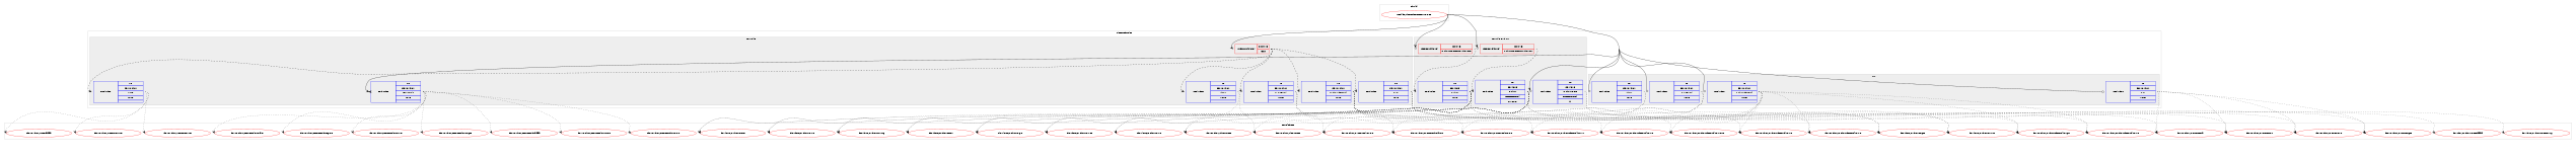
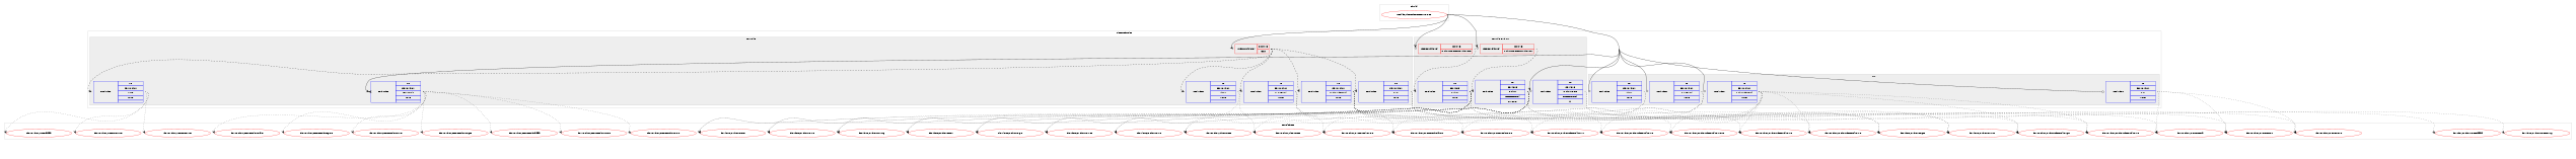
  digraph {
    compound=true
    concentrate=true
    fontname=Helvetica
    fontsize=10
    newrank=true
    rankdir=TB
    ranksep=1.5
    node [color=red fontname=Helvetica fontsize=10]
    edge [arrowhead=vee headport=w style=dotted tailport=e weight=100]
    n1 [label="net-libs/ripe-atlas-sagan-1.1.10" width=4]
    n2 [color=blue label=<<TABLE BORDER="0" CELLBORDER="1" CELLSPACING="0" CELLPADDING="4" WIDTH="220"><TR><TD ROWSPAN="6" CELLPADDING="30">pack_dep</TD></TR><TR><TD WIDTH="110">no</TD></TR><TR><TD>dev-python</TD></TR><TR><TD>python-dateutil</TD></TR><TR><TD>none</TD></TR><TR><TD></TD></TR></TABLE>> shape=none]
    n3 [color=blue label=<<TABLE BORDER="0" CELLBORDER="1" CELLSPACING="0" CELLPADDING="4" WIDTH="220"><TR><TD ROWSPAN="6" CELLPADDING="30">pack_dep</TD></TR><TR><TD WIDTH="110">no</TD></TR><TR><TD>dev-python</TD></TR><TR><TD>pytz</TD></TR><TR><TD>none</TD></TR><TR><TD></TD></TR></TABLE>> shape=none]
    n4 [color=blue label=<<TABLE BORDER="0" CELLBORDER="1" CELLSPACING="0" CELLPADDING="4" WIDTH="220"><TR><TD ROWSPAN="6" CELLPADDING="30">pack_dep</TD></TR><TR><TD WIDTH="110">no</TD></TR><TR><TD>dev-python</TD></TR><TR><TD>pyopenssl</TD></TR><TR><TD>none</TD></TR><TR><TD></TD></TR></TABLE>> shape=none]
    n5 [color=blue label=<<TABLE BORDER="0" CELLBORDER="1" CELLSPACING="0" CELLPADDING="4" WIDTH="220"><TR><TD ROWSPAN="6" CELLPADDING="30">pack_dep</TD></TR><TR><TD WIDTH="110">no</TD></TR><TR><TD>dev-python</TD></TR><TR><TD>ujson</TD></TR><TR><TD>none</TD></TR><TR><TD></TD></TR></TABLE>> shape=none]
    n6 [color=blue label=<<TABLE BORDER="0" CELLBORDER="1" CELLSPACING="0" CELLPADDING="4" WIDTH="220"><TR><TD ROWSPAN="6" CELLPADDING="30">pack_dep</TD></TR><TR><TD WIDTH="110">no</TD></TR><TR><TD>dev-python</TD></TR><TR><TD>nose</TD></TR><TR><TD>none</TD></TR><TR><TD></TD></TR></TABLE>> shape=none]
    n7 [label=<<TABLE BORDER="0" CELLBORDER="1" CELLSPACING="0" CELLPADDING="4"><TR><TD ROWSPAN="3" CELLPADDING="10">use_conditional</TD></TR><TR><TD>positive</TD></TR><TR><TD>test</TD></TR></TABLE>> shape=none]
    n8 [color=blue label=<<TABLE BORDER="0" CELLBORDER="1" CELLSPACING="0" CELLPADDING="4" WIDTH="220"><TR><TD ROWSPAN="6" CELLPADDING="30">pack_dep</TD></TR><TR><TD WIDTH="110">no</TD></TR><TR><TD>dev-python</TD></TR><TR><TD>setuptools</TD></TR><TR><TD>none</TD></TR><TR><TD></TD></TR></TABLE>> shape=none]
    n9 [color=blue label=<<TABLE BORDER="0" CELLBORDER="1" CELLSPACING="0" CELLPADDING="4" WIDTH="220"><TR><TD ROWSPAN="6" CELLPADDING="30">pack_dep</TD></TR><TR><TD WIDTH="110">no</TD></TR><TR><TD>dev-lang</TD></TR><TR><TD>python</TD></TR><TR><TD>greaterequal</TD></TR><TR><TD>2.7.5-r2</TD></TR></TABLE>> shape=none]
    n10 [label=<<TABLE BORDER="0" CELLBORDER="1" CELLSPACING="0" CELLPADDING="4"><TR><TD ROWSPAN="3" CELLPADDING="10">use_conditional</TD></TR><TR><TD>positive</TD></TR><TR><TD>python_targets_python2_7</TD></TR></TABLE>> shape=none]
    n11 [color=blue label=<<TABLE BORDER="0" CELLBORDER="1" CELLSPACING="0" CELLPADDING="4" WIDTH="220"><TR><TD ROWSPAN="6" CELLPADDING="30">pack_dep</TD></TR><TR><TD WIDTH="110">no</TD></TR><TR><TD>dev-lang</TD></TR><TR><TD>python</TD></TR><TR><TD>none</TD></TR><TR><TD></TD></TR></TABLE>> shape=none]
    n12 [label=<<TABLE BORDER="0" CELLBORDER="1" CELLSPACING="0" CELLPADDING="4"><TR><TD ROWSPAN="3" CELLPADDING="10">use_conditional</TD></TR><TR><TD>positive</TD></TR><TR><TD>python_targets_python3_5</TD></TR></TABLE>> shape=none]
    n13 [color=blue label=<<TABLE BORDER="0" CELLBORDER="1" CELLSPACING="0" CELLPADDING="4" WIDTH="220"><TR><TD ROWSPAN="6" CELLPADDING="30">pack_dep</TD></TR><TR><TD WIDTH="110">no</TD></TR><TR><TD>dev-lang</TD></TR><TR><TD>python-exec</TD></TR><TR><TD>greaterequal</TD></TR><TR><TD>2</TD></TR></TABLE>> shape=none]
    n14 [color=blue label=<<TABLE BORDER="0" CELLBORDER="1" CELLSPACING="0" CELLPADDING="4" WIDTH="220"><TR><TD ROWSPAN="6" CELLPADDING="30">pack_dep</TD></TR><TR><TD WIDTH="110">no</TD></TR><TR><TD>dev-python</TD></TR><TR><TD>pyopenssl</TD></TR><TR><TD>none</TD></TR><TR><TD></TD></TR></TABLE>> shape=none]
    n15 [color=blue label=<<TABLE BORDER="0" CELLBORDER="1" CELLSPACING="0" CELLPADDING="4" WIDTH="220"><TR><TD ROWSPAN="6" CELLPADDING="30">pack_dep</TD></TR><TR><TD WIDTH="110">no</TD></TR><TR><TD>dev-python</TD></TR><TR><TD>python-dateutil</TD></TR><TR><TD>none</TD></TR><TR><TD></TD></TR></TABLE>> shape=none]
    n16 [color=blue label=<<TABLE BORDER="0" CELLBORDER="1" CELLSPACING="0" CELLPADDING="4" WIDTH="220"><TR><TD ROWSPAN="6" CELLPADDING="30">pack_dep</TD></TR><TR><TD WIDTH="110">no</TD></TR><TR><TD>dev-python</TD></TR><TR><TD>pytz</TD></TR><TR><TD>none</TD></TR><TR><TD></TD></TR></TABLE>> shape=none]
    n17 [color=blue label=<<TABLE BORDER="0" CELLBORDER="1" CELLSPACING="0" CELLPADDING="4" WIDTH="220"><TR><TD ROWSPAN="6" CELLPADDING="30">pack_dep</TD></TR><TR><TD WIDTH="110">no</TD></TR><TR><TD>dev-python</TD></TR><TR><TD>ujson</TD></TR><TR><TD>none</TD></TR><TR><TD></TD></TR></TABLE>> shape=none]
    n18 [label="dev-python/python-dateutil-2.6.1" width=4]
    n19 [label="dev-python/python-dateutil-2.7.1" width=4]
    n20 [label="dev-python/python-dateutil-2.7.2" width=4]
    n21 [label="dev-python/python-dateutil-2.7.2-r1" width=4]
    n22 [label="dev-python/python-dateutil-2.7.3" width=4]
    n23 [label="dev-python/python-dateutil-2.7.4" width=4]
    n24 [label="dev-python/python-dateutil-2.7.5" width=4]
-   n25 [label="dev-python/pytz-2016.3" width=4]
    n26 [label="dev-python/pytz-2017.2" width=4]
    n27 [label="dev-python/pytz-2018.4" width=4]
    n28 [label="dev-python/pytz-2018.9" width=4]
    n29 [label="dev-python/pyopenssl-17.5.0" width=4]
    n30 [label="dev-python/pyopenssl-18.0.0" width=4]
    n31 [label="dev-python/pyopenssl-19.0.0" width=4]
    n32 [label="dev-python/ujson-1.33" width=4]
    n33 [label="dev-python/ujson-1.35" width=4]
    n34 [label="dev-python/nose-1.3.7-r1" width=4]
    n35 [label="dev-python/nose-1.3.7-r3" width=4]
    n36 [label="dev-python/nose-9999" width=4]
    n37 [label="dev-python/setuptools-36.3.2" width=4]
    n38 [label="dev-python/setuptools-40.6.3" width=4]
    n39 [label="dev-python/setuptools-40.7.3" width=4]
    n40 [label="dev-python/setuptools-40.8.0" width=4]
    n41 [label="dev-python/setuptools-40.9.0" width=4]
    n42 [label="dev-python/setuptools-41.0.0" width=4]
    n43 [label="dev-python/setuptools-9999" width=4]
    n44 [label="dev-lang/python-2.7.15" width=4]
    n45 [label="dev-lang/python-2.7.16" width=4]
    n46 [label="dev-lang/python-3.4.40" width=4]
    n47 [label="dev-lang/python-3.5.5" width=4]
    n48 [label="dev-lang/python-3.5.7" width=4]
    n49 [label="dev-lang/python-3.6.5" width=4]
    n50 [label="dev-lang/python-3.6.8" width=4]
    n51 [label="dev-lang/python-3.7.2" width=4]
    n52 [label="dev-lang/python-3.7.3" width=4]
    n53 [label="dev-lang/python-exec-2.4.6" width=4]
    n54 [label="dev-dev/python-exec-9999" width=4]
    subgraph cluster_1 {
      color=gray
      label=<<i>ebuild</i>>
      rank=same
      n1
    }
    subgraph cluster_2 {
      color=gray
      label=<<i>dependencies</i>>
      subgraph cluster_3 {
        color=gray
        fillcolor="#eeeeee"
        label=<<i>compile</i>>
        style=filled
        subgraph sub_4 {
          color=gray
          fillcolor="#eeeeee"
          label=<<i>compile</i>>
          style=filled
          n7
          subgraph sub_5 {
            color=gray
            fillcolor="#eeeeee"
            label=<<i>compile</i>>
            style=filled
            n2
          }
          subgraph sub_6 {
            color=gray
            fillcolor="#eeeeee"
            label=<<i>compile</i>>
            style=filled
            n3
          }
          subgraph sub_7 {
            color=gray
            fillcolor="#eeeeee"
            label=<<i>compile</i>>
            style=filled
            n4
          }
          subgraph sub_8 {
            color=gray
            fillcolor="#eeeeee"
            label=<<i>compile</i>>
            style=filled
            n5
          }
          subgraph sub_9 {
            color=gray
            fillcolor="#eeeeee"
            label=<<i>compile</i>>
            style=filled
            n6
          }
        }
        subgraph sub_10 {
          color=gray
          fillcolor="#eeeeee"
          label=<<i>compile</i>>
          style=filled
          n8
        }
      }
      subgraph cluster_11 {
        color=gray
        fillcolor="#eeeeee"
        label=<<i>compile and run</i>>
        style=filled
        subgraph sub_12 {
          color=gray
          fillcolor="#eeeeee"
          label=<<i>compile and run</i>>
          style=filled
          n10
          subgraph sub_13 {
            color=gray
            fillcolor="#eeeeee"
            label=<<i>compile and run</i>>
            style=filled
            n9
          }
        }
        subgraph sub_14 {
          color=gray
          fillcolor="#eeeeee"
          label=<<i>compile and run</i>>
          style=filled
          n12
          subgraph sub_15 {
            color=gray
            fillcolor="#eeeeee"
            label=<<i>compile and run</i>>
            style=filled
            n11
          }
        }
        subgraph sub_16 {
          color=gray
          fillcolor="#eeeeee"
          label=<<i>compile and run</i>>
          style=filled
          n13
        }
      }
      subgraph cluster_17 {
        color=gray
        fillcolor="#eeeeee"
        label=<<i>run</i>>
        style=filled
        subgraph sub_18 {
          color=gray
          fillcolor="#eeeeee"
          label=<<i>run</i>>
          style=filled
          n14
        }
        subgraph sub_19 {
          color=gray
          fillcolor="#eeeeee"
          label=<<i>run</i>>
          style=filled
          n15
        }
        subgraph sub_20 {
          color=gray
          fillcolor="#eeeeee"
          label=<<i>run</i>>
          style=filled
          n16
        }
        subgraph sub_21 {
          color=gray
          fillcolor="#eeeeee"
          label=<<i>run</i>>
          style=filled
          n17
        }
      }
    }
    subgraph cluster_22 {
      color=gray
      label=<<i>candidates</i>>
      rank=same
      subgraph sub_23 {
        color=black
        label=<<i>candidates</i>>
        nodesep=1
        rank=same
        n18
        n19
        n20
        n21
        n22
        n23
        n24
      }
      subgraph sub_24 {
        color=black
        label=<<i>candidates</i>>
        nodesep=1
        rank=same
-       n25
        n26
        n27
        n28
      }
      subgraph sub_25 {
        color=black
        label=<<i>candidates</i>>
        nodesep=1
        rank=same
        n29
        n30
        n31
      }
      subgraph sub_26 {
        color=black
        label=<<i>candidates</i>>
        nodesep=1
        rank=same
        n32
        n33
      }
      subgraph sub_27 {
        color=black
        label=<<i>candidates</i>>
        nodesep=1
        rank=same
        n34
        n35
        n36
      }
      subgraph sub_28 {
        color=black
        label=<<i>candidates</i>>
        nodesep=1
        rank=same
        n37
        n38
        n39
        n40
        n41
        n42
        n43
      }
      subgraph sub_29 {
        color=black
        label=<<i>candidates</i>>
        nodesep=1
        rank=same
        n44
        n45
        n46
        n47
        n48
        n49
        n50
        n51
        n52
      }
      subgraph sub_30 {
        color=black
        label=<<i>candidates</i>>
        nodesep=1
        rank=same
        n44
        n45
        n46
        n47
        n48
        n49
        n50
        n51
        n52
      }
      subgraph sub_31 {
        color=black
        label=<<i>candidates</i>>
        nodesep=1
        rank=same
        n53
        n54
      }
      subgraph sub_32 {
        color=black
        label=<<i>candidates</i>>
        nodesep=1
        rank=same
        n29
        n30
        n31
      }
      subgraph sub_33 {
        color=black
        label=<<i>candidates</i>>
        nodesep=1
        rank=same
        n18
        n19
        n20
        n21
        n22
        n23
        n24
      }
      subgraph sub_34 {
        color=black
        label=<<i>candidates</i>>
        nodesep=1
        rank=same
-       n25
        n26
        n27
        n28
      }
      subgraph sub_35 {
        color=black
        label=<<i>candidates</i>>
        nodesep=1
        rank=same
        n32
        n33
      }
    }
    n1 -> n7 [style=solid weight=20]
    n1 -> n8 [style=solid weight=20]
    n1 -> n10 [arrowhead=odotvee style=solid weight=20]
    n1 -> n12 [arrowhead=odotvee style=solid weight=20]
    n1 -> n13 [arrowhead=odotvee style=solid weight=20]
    n1 -> n14 [arrowhead=odot style=solid weight=20]
    n1 -> n15 [arrowhead=odot style=solid weight=20]
    n1 -> n16 [arrowhead=odot style=solid weight=20]
    n1 -> n17 [arrowhead=odot style=solid weight=20]
    n2 -> n18
    n2 -> n19
    n2 -> n20
    n2 -> n21
    n2 -> n22
    n2 -> n23
    n2 -> n24
-   n3 -> n25
    n3 -> n26
    n3 -> n27
    n3 -> n28
    n4 -> n29
    n4 -> n30
    n4 -> n31
    n5 -> n32
    n5 -> n33
    n6 -> n34
    n6 -> n35
    n6 -> n36
    n7 -> n2 [style=dashed weight=20]
    n7 -> n3 [style=dashed weight=20]
    n7 -> n4 [style=dashed weight=20]
    n7 -> n5 [style=dashed weight=20]
    n7 -> n6 [style=dashed weight=20]
    n8 -> n37
    n8 -> n38
    n8 -> n39
    n8 -> n40
    n8 -> n41
    n8 -> n42
    n8 -> n43
    n9 -> n44
    n9 -> n45
    n9 -> n46
    n9 -> n47
    n9 -> n48
    n9 -> n49
    n9 -> n50
    n9 -> n51
    n9 -> n52
    n10 -> n9 [style=dashed weight=20]
    n11 -> n44
    n11 -> n45
    n11 -> n46
    n11 -> n47
    n11 -> n48
    n11 -> n49
    n11 -> n50
    n11 -> n51
    n11 -> n52
    n12 -> n11 [style=dashed weight=20]
    n13 -> n53
    n13 -> n54
    n14 -> n29
    n14 -> n30
    n14 -> n31
    n15 -> n18
    n15 -> n19
    n15 -> n20
    n15 -> n21
    n15 -> n22
    n15 -> n23
    n15 -> n24
-   n16 -> n25
    n16 -> n26
    n16 -> n27
    n16 -> n28
    n17 -> n32
    n17 -> n33
  }
